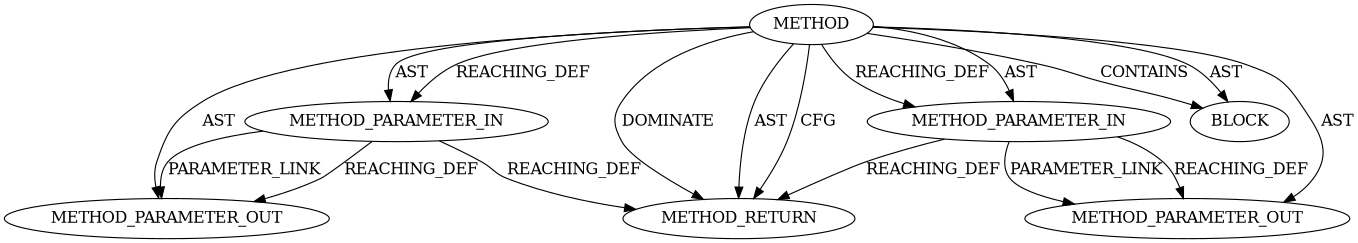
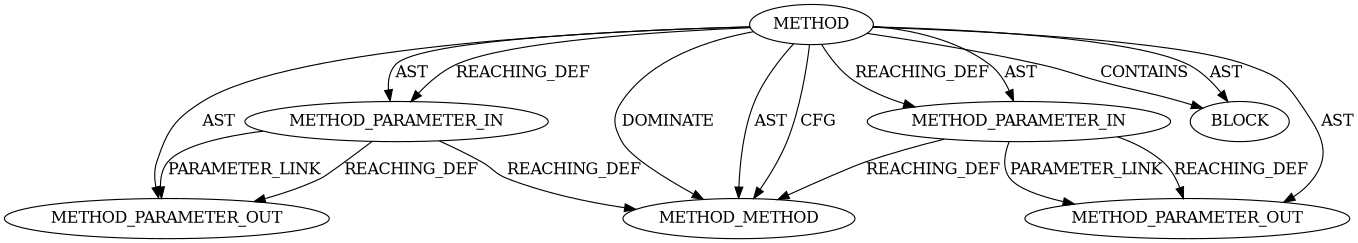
  digraph {
    node [CODE=p1 EVALUATION_STRATEGY=BY_VALUE IS_VARIADIC=false ORDER=1 TYPE_FULL_NAME=ANY]
    n1 [INDEX=1 NAME=p1 label=METHOD_PARAMETER_IN]
    n2 [INDEX=1 NAME=p1 label=METHOD_PARAMETER_OUT]
-   n3 [CODE=RET ORDER=2 label=METHOD_RETURN IS_VARIADIC=""]
+   n3 [CODE=RET ORDER=2 label=METHOD_METHOD IS_VARIADIC=""]
    n4 [CODE=p2 INDEX=2 NAME=p2 ORDER=2 label=METHOD_PARAMETER_OUT]
    n5 [AST_PARENT_FULL_NAME="<global>" AST_PARENT_TYPE=NAMESPACE_BLOCK CODE="<empty>" FILENAME="<empty>" FULL_NAME=crypto_wait_req IS_EXTERNAL=true NAME=crypto_wait_req ORDER=0 label=METHOD EVALUATION_STRATEGY="" IS_VARIADIC="" TYPE_FULL_NAME=""]
    n6 [ARGUMENT_INDEX=1 CODE="<empty>" label=BLOCK EVALUATION_STRATEGY="" IS_VARIADIC=""]
    n7 [CODE=p2 INDEX=2 NAME=p2 ORDER=2 label=METHOD_PARAMETER_IN]
    n1 -> n2 [label=PARAMETER_LINK]
    n1 -> n2 [VARIABLE=p1 label=REACHING_DEF]
    n1 -> n3 [VARIABLE=p1 label=REACHING_DEF]
    n5 -> n1 [label=REACHING_DEF]
    n5 -> n1 [label=AST]
    n5 -> n2 [label=AST]
    n5 -> n3 [label=DOMINATE]
    n5 -> n3 [label=AST]
    n5 -> n3 [label=CFG]
    n5 -> n4 [label=AST]
    n5 -> n6 [label=CONTAINS]
    n5 -> n6 [label=AST]
    n5 -> n7 [label=REACHING_DEF]
    n5 -> n7 [label=AST]
    n7 -> n3 [VARIABLE=p2 label=REACHING_DEF]
    n7 -> n4 [label=PARAMETER_LINK]
    n7 -> n4 [VARIABLE=p2 label=REACHING_DEF]
  }
